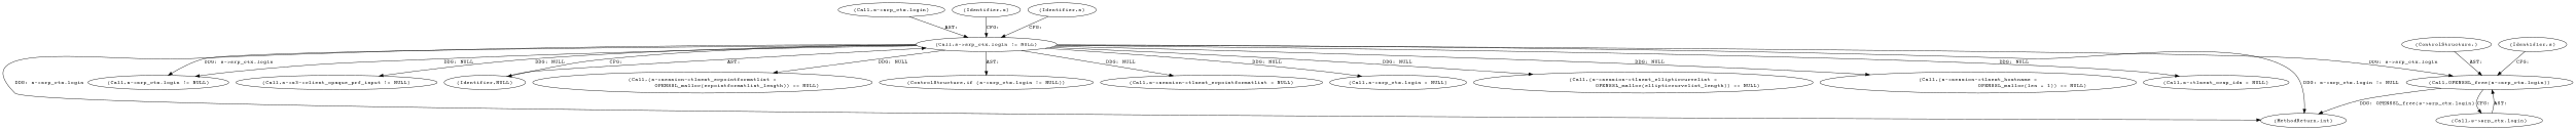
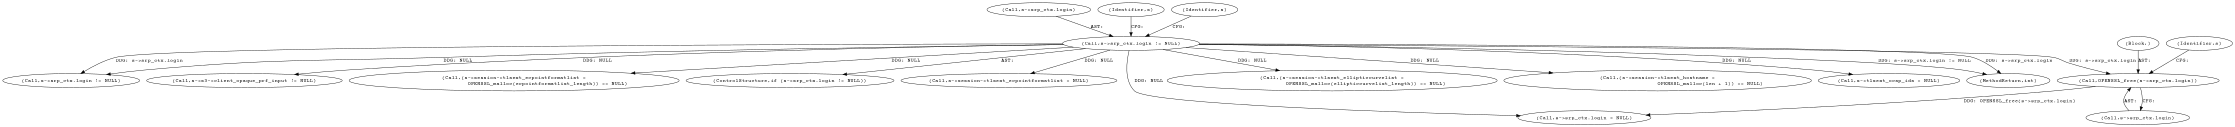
  digraph {
    fontname="Courier Prime"
    node [fontname="Courier Prime"]
    edge [fontname="Courier Prime"]
    n1 [label="(Call,OPENSSL_free(s->srp_ctx.login))"]
    n2 [label="(Call,s->srp_ctx.login)"]
    n3 [label="(MethodReturn,int)"]
-   n4 [label="(ControlStructure,)"]
+   n4 [label="(Block,)"]
    n5 [label="(Call,s->srp_ctx.login != NULL)"]
    n6 [label="(Call,s->srp_ctx.login != NULL)"]
    n7 [label="(Call,s->s3->client_opaque_prf_input != NULL)"]
-   n8 [label="(Identifier,NULL)"]
    n9 [label="(Call,(s->session->tlsext_ecpointformatlist =\n                     OPENSSL_malloc(ecpointformatlist_length)) == NULL)"]
    n10 [label="(ControlStructure,if (s->srp_ctx.login != NULL))"]
    n11 [label="(Call,s->session->tlsext_ecpointformatlist = NULL)"]
    n12 [label="(Call,s->srp_ctx.login = NULL)"]
    n13 [label="(Call,(s->session->tlsext_ellipticcurvelist =\n                     OPENSSL_malloc(ellipticcurvelist_length)) == NULL)"]
    n14 [label="(Call,(s->session->tlsext_hostname =\n                                 OPENSSL_malloc(len + 1)) == NULL)"]
    n15 [label="(Call,s->tlsext_ocsp_ids = NULL)"]
    n16 [label="(Call,s->srp_ctx.login)"]
    n17 [label="(Identifier,s)"]
    n18 [label="(Identifier,s)"]
    n19 [label="(Identifier,s)"]
    n1 -> n2 [label="CFG: "]
-   n1 -> n3 [label="DDG: OPENSSL_free(s->srp_ctx.login)"]
+   n1 -> n12 [label="DDG: OPENSSL_free(s->srp_ctx.login)"]
    n2 -> n1 [label="AST: "]
    n4 -> n1 [label="AST: "]
    n5 -> n1 [label="DDG: s->srp_ctx.login"]
    n5 -> n3 [label="DDG: s->srp_ctx.login != NULL"]
    n5 -> n3 [label="DDG: s->srp_ctx.login"]
    n5 -> n6 [label="DDG: s->srp_ctx.login"]
    n5 -> n6 [label="DDG: NULL"]
    n5 -> n7 [label="DDG: NULL"]
-   n5 -> n8 [label="CFG: "]
    n5 -> n9 [label="DDG: NULL"]
    n5 -> n10 [label="AST: "]
    n5 -> n11 [label="DDG: NULL"]
    n5 -> n12 [label="DDG: NULL"]
    n5 -> n13 [label="DDG: NULL"]
    n5 -> n14 [label="DDG: NULL"]
    n5 -> n15 [label="DDG: NULL"]
-   n8 -> n5 [label="AST: "]
    n16 -> n5 [label="AST: "]
    n17 -> n5 [label="CFG: "]
    n18 -> n1 [label="CFG: "]
    n19 -> n5 [label="CFG: "]
  }
